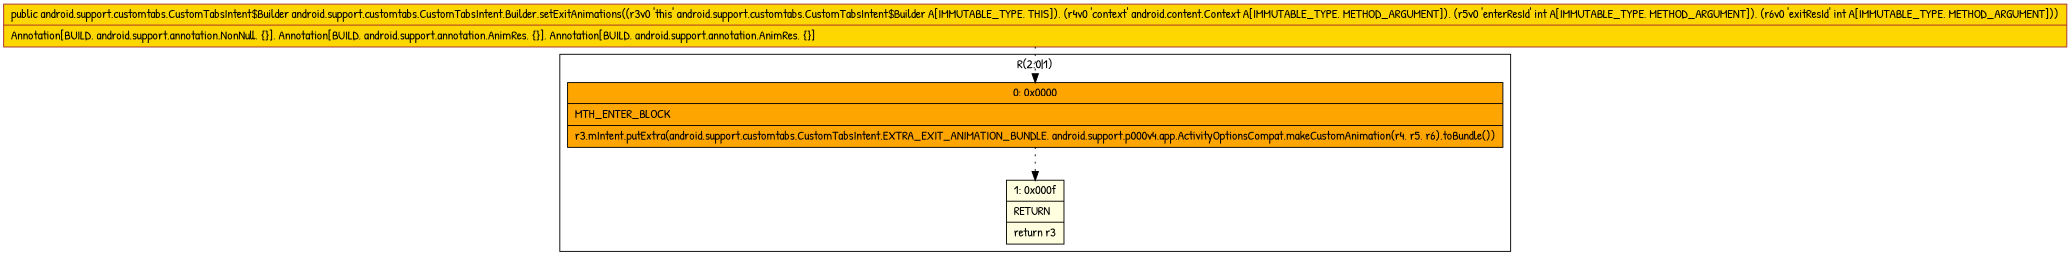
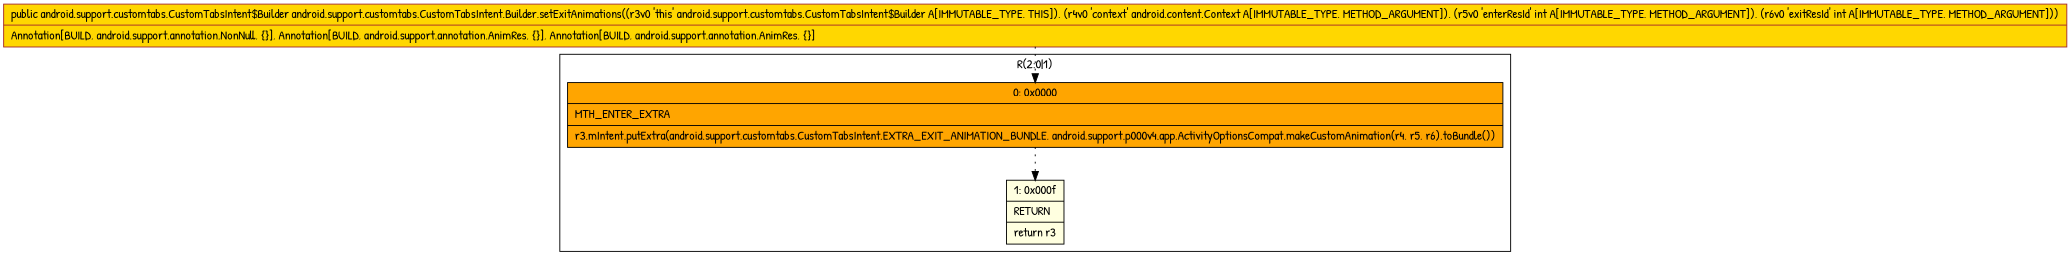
  digraph {
    fontname="Patrick Hand"
    node [color=black shape=record style=filled fontname="Patrick Hand"]
    edge [style=dotted arrowhead=normal fontname="Patrick Hand"]
-   n1 [label="{0\:\ 0x0000|MTH_ENTER_BLOCK\l|r3.mIntent.putExtra(android.support.customtabs.CustomTabsIntent.EXTRA_EXIT_ANIMATION_BUNDLE, android.support.p000v4.app.ActivityOptionsCompat.makeCustomAnimation(r4, r5, r6).toBundle())\l}" fillcolor=orange]
+   n1 [label="{0\:\ 0x0000|MTH_ENTER_EXTRA\l|r3.mIntent.putExtra(android.support.customtabs.CustomTabsIntent.EXTRA_EXIT_ANIMATION_BUNDLE, android.support.p000v4.app.ActivityOptionsCompat.makeCustomAnimation(r4, r5, r6).toBundle())\l}" fillcolor=orange]
    n2 [label="{1\:\ 0x000f|RETURN\l|return r3\l}" fillcolor=lightyellow]
    n3 [label="{public android.support.customtabs.CustomTabsIntent$Builder android.support.customtabs.CustomTabsIntent.Builder.setExitAnimations((r3v0 'this' android.support.customtabs.CustomTabsIntent$Builder A[IMMUTABLE_TYPE, THIS]), (r4v0 'context' android.content.Context A[IMMUTABLE_TYPE, METHOD_ARGUMENT]), (r5v0 'enterResId' int A[IMMUTABLE_TYPE, METHOD_ARGUMENT]), (r6v0 'exitResId' int A[IMMUTABLE_TYPE, METHOD_ARGUMENT]))  | Annotation[BUILD, android.support.annotation.NonNull, \{\}], Annotation[BUILD, android.support.annotation.AnimRes, \{\}], Annotation[BUILD, android.support.annotation.AnimRes, \{\}]\l}" fillcolor=gold color=brown]
    subgraph cluster_1 {
      label="R(2:0|1)"
      n1
      n2
    }
    n1 -> n2
    n3 -> n1
  }
